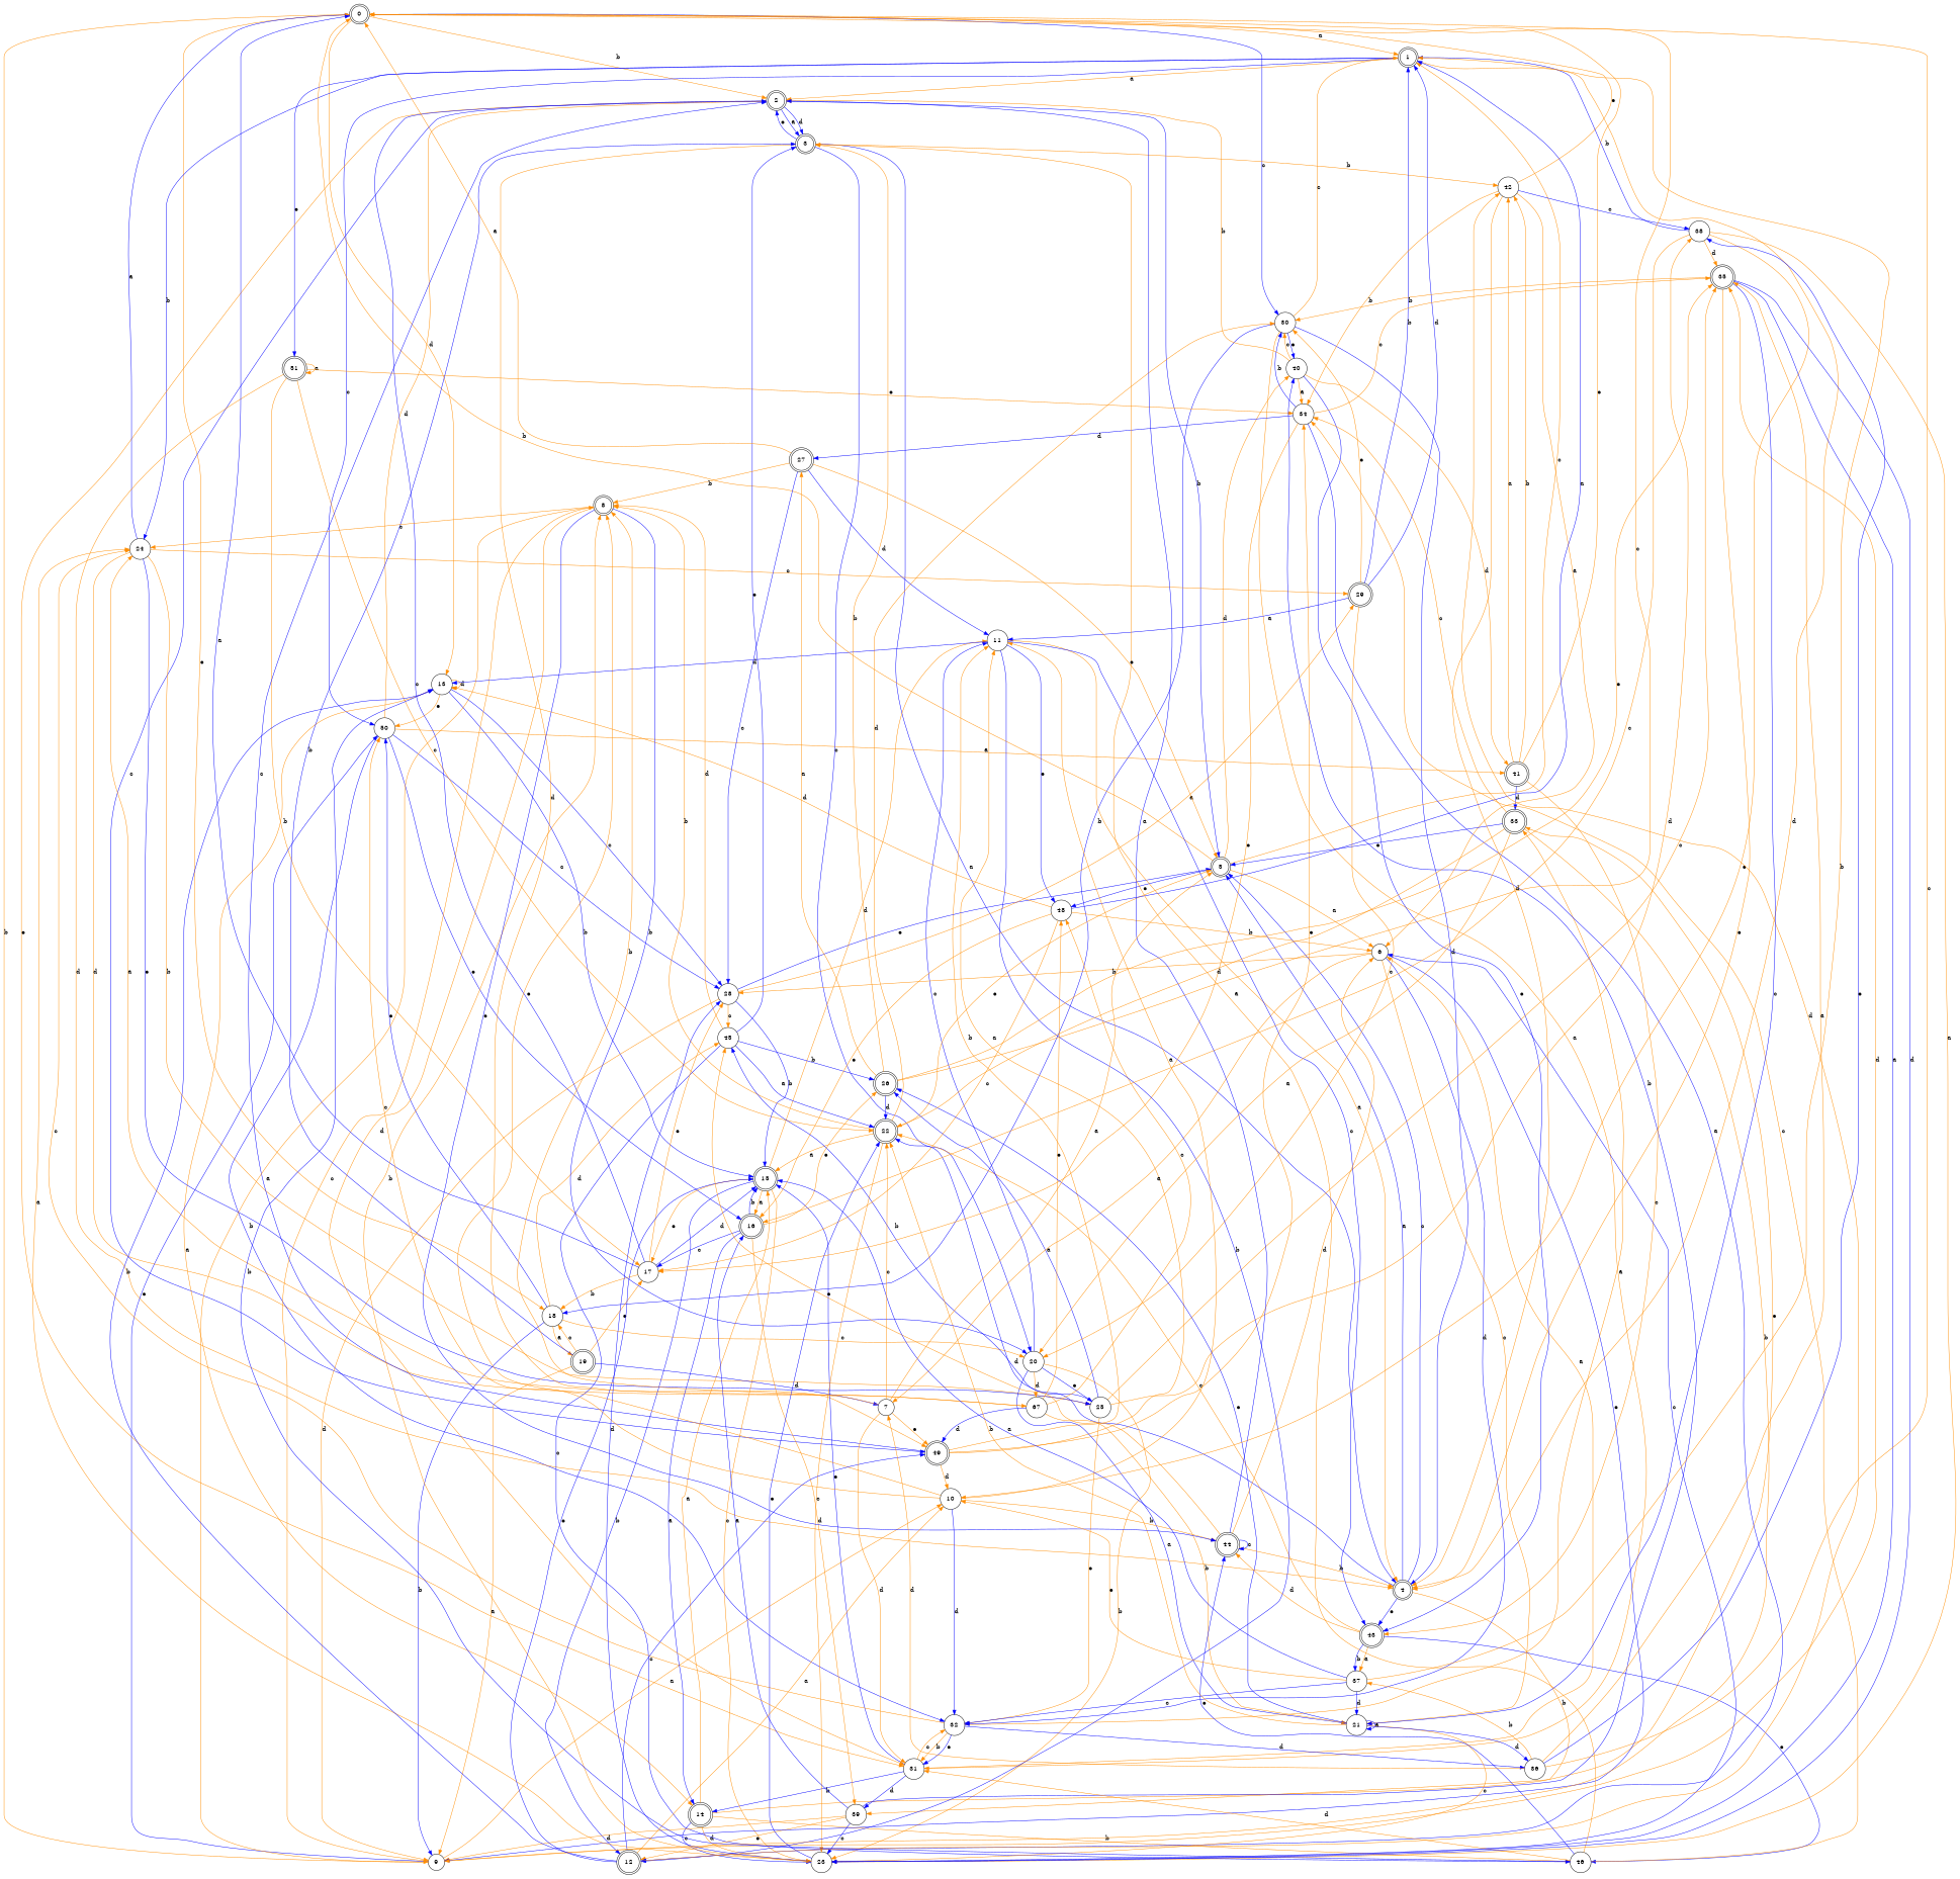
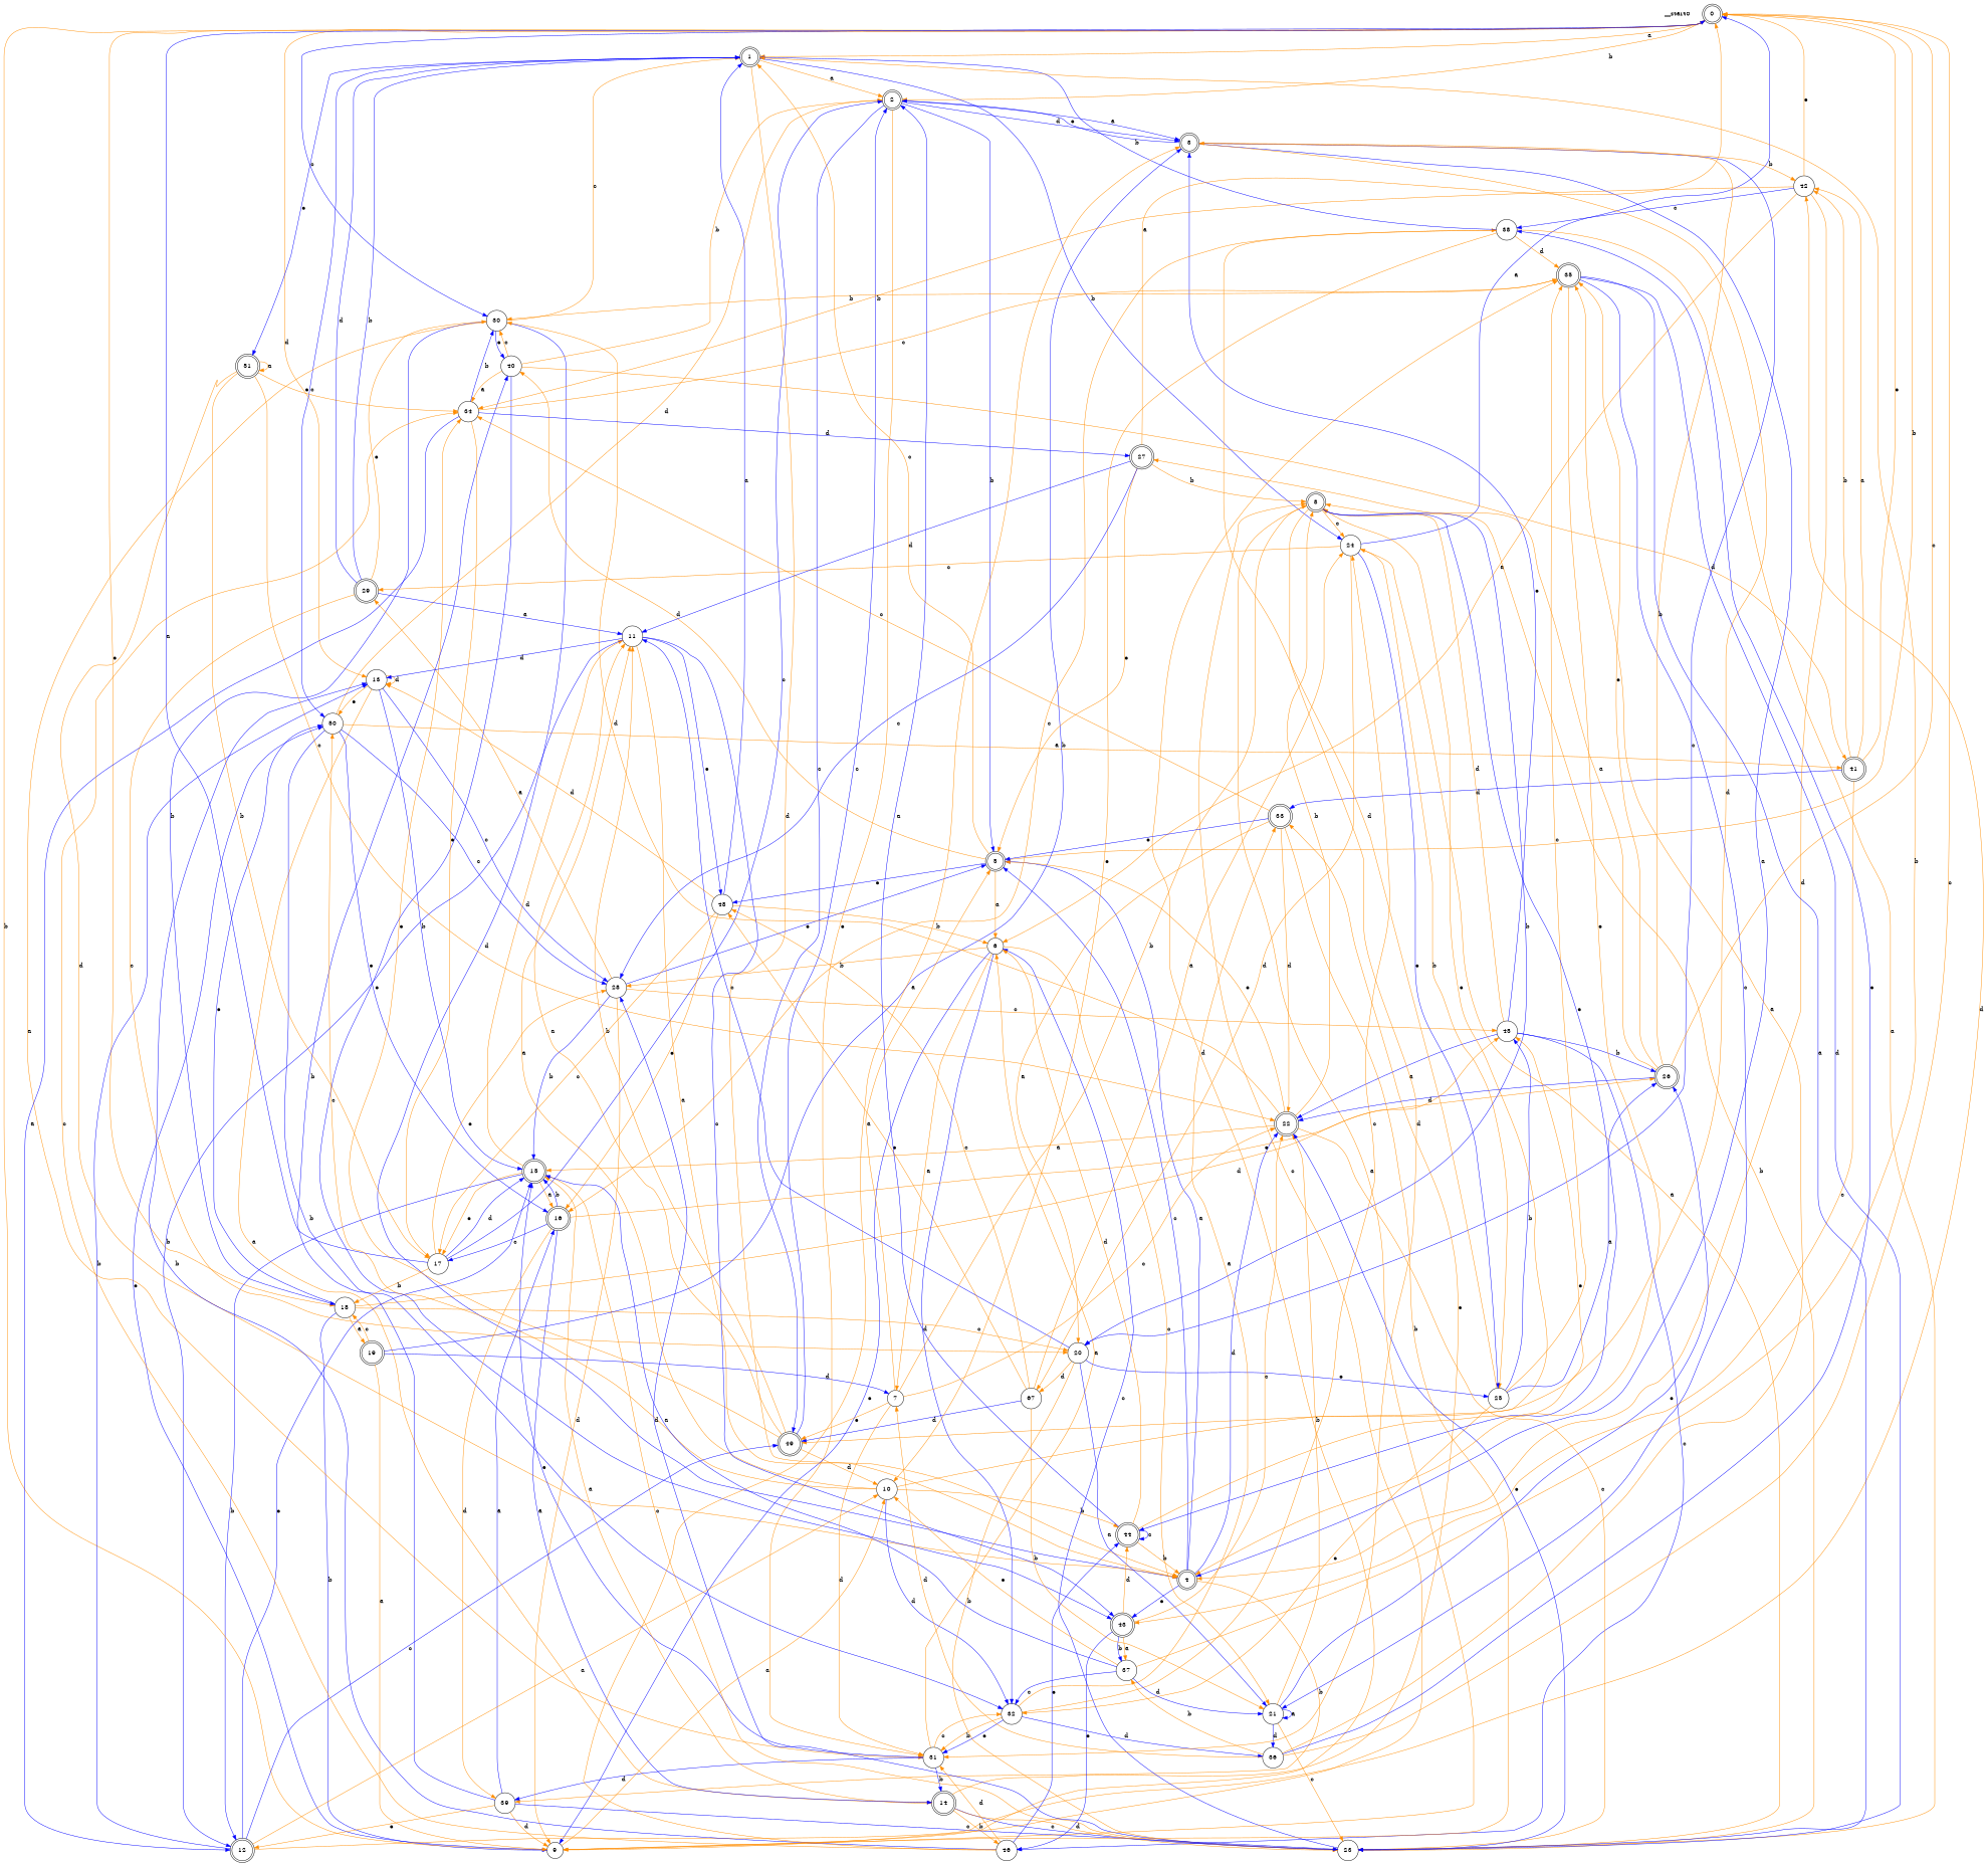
  digraph {
    rankdir=TB
    node [shape=circle color=black fillcolor=white style=filled]
    edge [color=darkorange]
+   __start0 [shape=none color="" fillcolor="" style=""]
    n2 [label=0 shape=doublecircle style="rounded,filled"]
    n3 [label=1 shape=doublecircle style="rounded,filled"]
    n4 [label=2 shape=doublecircle style="rounded,filled"]
    n5 [label=13]
    n6 [label=18]
    n7 [label=30]
    n8 [label=4 shape=doublecircle style="rounded,filled"]
    n9 [label=24]
    n10 [label=50]
    n11 [label=51 shape=doublecircle style="rounded,filled"]
    n12 [label=3 shape=doublecircle style="rounded,filled"]
    n13 [label=5 shape=doublecircle style="rounded,filled"]
    n14 [label=31]
    n15 [label=49 shape=doublecircle style="rounded,filled"]
    n16 [label=28]
    n17 [label=15 shape=doublecircle style="rounded,filled"]
    n18 [label=14 shape=doublecircle style="rounded,filled"]
    n19 [label=20]
    n20 [label=9]
    n21 [label=19 shape=doublecircle style="rounded,filled"]
    n22 [label=45]
    n23 [label=40]
    n24 [label=22 shape=doublecircle style="rounded,filled"]
    n25 [label=39]
    n26 [label=43 shape=doublecircle style="rounded,filled"]
    n27 [label=25]
    n28 [label=67]
    n29 [label=29 shape=doublecircle style="rounded,filled"]
    n30 [label=32]
    n31 [label=16 shape=doublecircle]
    n32 [label=41 shape=doublecircle style="rounded,filled"]
    n33 [label=17]
    n34 [label=34]
    n35 [label=42]
    n36 [label=6]
    n37 [label=48]
    n38 [label=10]
    n39 [label=11]
    n40 [label=21]
    n41 [label=23]
    n42 [label=38]
    n43 [label=8 shape=doublecircle style="rounded,filled"]
    n44 [label=12 shape=doublecircle style="rounded,filled"]
    n45 [label=44 shape=doublecircle style="rounded,filled"]
    n46 [label=46]
    n47 [label=37]
    n48 [label=7]
    n49 [label=35 shape=doublecircle style="rounded,filled"]
    n50 [label=26 shape=doublecircle style="rounded,filled"]
    n51 [label=36]
    n52 [label=33 shape=doublecircle style="rounded,filled"]
    n53 [label=27 shape=doublecircle style="rounded,filled"]
    n2 -> n3 [label=a]
    n2 -> n4 [label=b]
    n2 -> n5 [label=d]
    n2 -> n6 [label=e]
    n2 -> n7 [color=blue label=c]
    n3 -> n4 [label=a]
    n3 -> n8 [label=d]
    n3 -> n9 [color=blue label=b]
    n3 -> n10 [color=blue label=c]
    n3 -> n11 [color=blue label=e]
    n4 -> n12 [color=blue label=a]
    n4 -> n12 [color=blue label=d]
    n4 -> n13 [color=blue label=b]
    n4 -> n14 [label=e]
    n4 -> n15 [color=blue label=c]
    n5 -> n5 [label=d]
    n5 -> n10 [label=e]
    n5 -> n16 [color=blue label=c]
    n5 -> n17 [color=blue label=b]
    n5 -> n18 [label=a]
    n6 -> n10 [color=blue label=e]
    n6 -> n19 [label=c]
    n6 -> n20 [color=blue label=b]
    n6 -> n21 [label=a]
    n6 -> n22 [label=d]
    n7 -> n3 [label=c]
    n7 -> n6 [color=blue label=b]
    n7 -> n8 [color=blue label=d]
    n7 -> n14 [label=a]
    n7 -> n23 [color=blue label=e]
    n8 -> n13 [color=blue label=a]
    n8 -> n13 [color=blue label=c]
    n8 -> n24 [color=blue label=d]
    n8 -> n25 [label=b]
    n8 -> n26 [color=blue label=e]
    n9 -> n2 [color=blue label=a]
    n9 -> n27 [label=b]
    n9 -> n27 [color=blue label=e]
    n9 -> n28 [label=d]
    n9 -> n29 [label=c]
    n10 -> n4 [label=d]
    n10 -> n16 [color=blue label=c]
    n10 -> n30 [color=blue label=b]
    n10 -> n31 [color=blue label=e]
    n10 -> n32 [label=a]
    n11 -> n8 [label=d]
    n11 -> n11 [label=a]
    n11 -> n24 [label=c]
    n11 -> n33 [label=b]
    n11 -> n34 [label=e]
    n12 -> n4 [color=blue label=e]
    n12 -> n8 [color=blue label=a]
    n12 -> n15 [label=d]
    n12 -> n19 [color=blue label=c]
    n12 -> n35 [label=b]
    n13 -> n2 [label=b]
    n13 -> n3 [label=c]
    n13 -> n23 [label=d]
    n13 -> n36 [label=a]
    n13 -> n37 [color=blue label=e]
    n14 -> n17 [color=blue label=e]
    n14 -> n18 [color=blue label=b]
    n14 -> n25 [color=blue label=d]
    n14 -> n30 [label=c]
    n14 -> n36 [label=a]
    n15 -> n4 [color=blue label=c]
    n15 -> n34 [label=e]
    n15 -> n38 [label=d]
    n15 -> n39 [label=a]
    n15 -> n39 [label=b]
    n16 -> n13 [color=blue label=e]
    n16 -> n17 [color=blue label=b]
    n16 -> n20 [label=d]
    n16 -> n22 [label=c]
    n16 -> n29 [label=a]
    n17 -> n31 [label=a]
    n17 -> n33 [label=e]
    n17 -> n39 [label=d]
    n17 -> n41 [label=c]
    n17 -> n44 [color=blue label=b]
    n18 -> n17 [label=a]
    n18 -> n41 [color=blue label=c]
    n18 -> n41 [label=d]
    n18 -> n46 [label=b]
    n18 -> n52 [label=e]
    n19 -> n27 [color=blue label=e]
    n19 -> n28 [label=d]
    n19 -> n39 [color=blue label=c]
    n19 -> n40 [color=blue label=a]
    n19 -> n41 [label=b]
    n20 -> n2 [label=b]
    n20 -> n10 [color=blue label=e]
    n20 -> n38 [label=a]
    n20 -> n43 [label=c]
    n20 -> n49 [label=d]
    n21 -> n6 [label=c]
    n21 -> n12 [color=blue label=b]
    n21 -> n20 [label=a]
-   n21 -> n33 [label=e]
    n21 -> n48 [color=blue label=d]
    n22 -> n12 [color=blue label=e]
    n22 -> n24 [color=blue label=a]
    n22 -> n43 [label=d]
    n22 -> n46 [color=blue label=c]
    n22 -> n50 [color=blue label=b]
    n23 -> n4 [label=b]
    n23 -> n7 [label=c]
    n23 -> n26 [color=blue label=e]
    n23 -> n32 [label=d]
    n23 -> n34 [label=a]
    n24 -> n7 [label=d]
    n24 -> n13 [label=e]
    n24 -> n17 [label=a]
    n24 -> n41 [label=c]
    n24 -> n43 [label=b]
    n25 -> n20 [label=d]
    n25 -> n23 [color=blue label=b]
    n25 -> n31 [color=blue label=a]
    n25 -> n41 [color=blue label=c]
    n25 -> n44 [label=e]
    n26 -> n24 [label=c]
    n26 -> n45 [label=d]
    n26 -> n46 [color=blue label=e]
    n26 -> n47 [label=a]
    n26 -> n47 [color=blue label=b]
    n27 -> n22 [color=blue label=b]
    n27 -> n30 [label=e]
    n27 -> n42 [label=d]
    n27 -> n49 [label=c]
    n27 -> n50 [color=blue label=a]
    n28 -> n9 [label=a]
    n28 -> n15 [color=blue label=d]
    n28 -> n37 [label=c]
    n28 -> n37 [label=e]
    n28 -> n40 [label=b]
    n29 -> n3 [color=blue label=b]
    n29 -> n3 [color=blue label=d]
    n29 -> n7 [label=e]
    n29 -> n19 [label=c]
    n29 -> n39 [color=blue label=a]
    n30 -> n9 [label=c]
    n30 -> n14 [label=b]
    n30 -> n14 [color=blue label=e]
    n30 -> n51 [color=blue label=d]
    n30 -> n52 [label=a]
    n31 -> n17 [color=blue label=b]
    n31 -> n18 [color=blue label=a]
    n31 -> n25 [label=d]
    n31 -> n33 [color=blue label=c]
    n31 -> n50 [label=e]
    n32 -> n2 [label=e]
    n32 -> n26 [label=c]
    n32 -> n35 [label=a]
    n32 -> n35 [label=b]
    n32 -> n52 [color=blue label=d]
    n33 -> n2 [color=blue label=a]
    n33 -> n4 [color=blue label=c]
    n33 -> n6 [label=b]
    n33 -> n16 [label=e]
    n33 -> n17 [color=blue label=d]
    n34 -> n7 [color=blue label=b]
    n34 -> n33 [label=e]
    n34 -> n44 [color=blue label=a]
    n34 -> n49 [label=c]
    n34 -> n53 [color=blue label=d]
    n35 -> n2 [label=e]
    n35 -> n8 [label=d]
    n35 -> n34 [label=b]
    n35 -> n36 [label=a]
    n35 -> n42 [color=blue label=c]
    n36 -> n16 [label=b]
    n36 -> n20 [color=blue label=e]
    n36 -> n30 [color=blue label=d]
    n36 -> n40 [label=c]
    n36 -> n48 [label=a]
    n37 -> n3 [color=blue label=a]
    n37 -> n5 [label=d]
    n37 -> n31 [label=e]
    n37 -> n33 [label=c]
    n37 -> n36 [label=b]
    n38 -> n10 [label=c]
    n38 -> n30 [color=blue label=d]
    n38 -> n39 [label=a]
    n38 -> n43 [label=e]
    n38 -> n45 [label=b]
    n39 -> n5 [color=blue label=d]
    n39 -> n8 [label=a]
    n39 -> n26 [color=blue label=c]
    n39 -> n37 [color=blue label=e]
    n39 -> n44 [color=blue label=b]
    n40 -> n24 [label=b]
    n40 -> n40 [color=blue label=a]
    n40 -> n41 [label=c]
    n40 -> n50 [color=blue label=e]
    n40 -> n51 [color=blue label=d]
    n41 -> n9 [label=a]
    n41 -> n16 [color=blue label=d]
    n41 -> n24 [color=blue label=e]
    n41 -> n36 [color=blue label=c]
    n41 -> n43 [label=b]
    n42 -> n3 [color=blue label=b]
    n42 -> n31 [label=c]
    n42 -> n38 [label=e]
    n42 -> n41 [label=a]
    n42 -> n49 [label=d]
    n43 -> n9 [label=c]
    n43 -> n14 [label=d]
    n43 -> n19 [color=blue label=b]
    n43 -> n20 [label=a]
    n43 -> n45 [color=blue label=e]
    n44 -> n5 [color=blue label=b]
    n44 -> n15 [color=blue label=c]
    n44 -> n17 [color=blue label=e]
    n44 -> n35 [label=d]
    n44 -> n38 [label=a]
    n45 -> n4 [color=blue label=a]
    n45 -> n8 [label=b]
    n45 -> n22 [label=e]
    n45 -> n36 [label=d]
    n45 -> n45 [color=blue label=c]
    n46 -> n5 [color=blue label=b]
    n46 -> n12 [label=a]
    n46 -> n14 [label=d]
    n46 -> n34 [label=c]
    n46 -> n45 [color=blue label=e]
    n47 -> n3 [label=b]
    n47 -> n17 [color=blue label=a]
    n47 -> n30 [color=blue label=c]
    n47 -> n38 [label=e]
    n47 -> n40 [color=blue label=d]
    n48 -> n13 [label=a]
    n48 -> n14 [label=d]
    n48 -> n15 [label=e]
    n48 -> n24 [label=c]
    n48 -> n43 [label=b]
    n49 -> n7 [label=b]
    n49 -> n8 [label=e]
    n49 -> n40 [color=blue label=c]
    n49 -> n41 [color=blue label=a]
    n49 -> n41 [color=blue label=d]
    n50 -> n2 [label=c]
    n50 -> n12 [label=b]
    n50 -> n24 [color=blue label=d]
    n50 -> n49 [label=e]
    n50 -> n53 [label=a]
    n51 -> n2 [label=c]
    n51 -> n42 [color=blue label=e]
    n51 -> n47 [label=b]
    n51 -> n48 [label=d]
    n51 -> n49 [label=a]
    n52 -> n13 [color=blue label=e]
    n52 -> n19 [label=a]
    n52 -> n20 [label=b]
    n52 -> n24 [label=d]
    n52 -> n34 [label=c]
    n53 -> n2 [label=a]
    n53 -> n13 [label=e]
    n53 -> n16 [color=blue label=c]
    n53 -> n39 [color=blue label=d]
    n53 -> n43 [label=b]
  }
